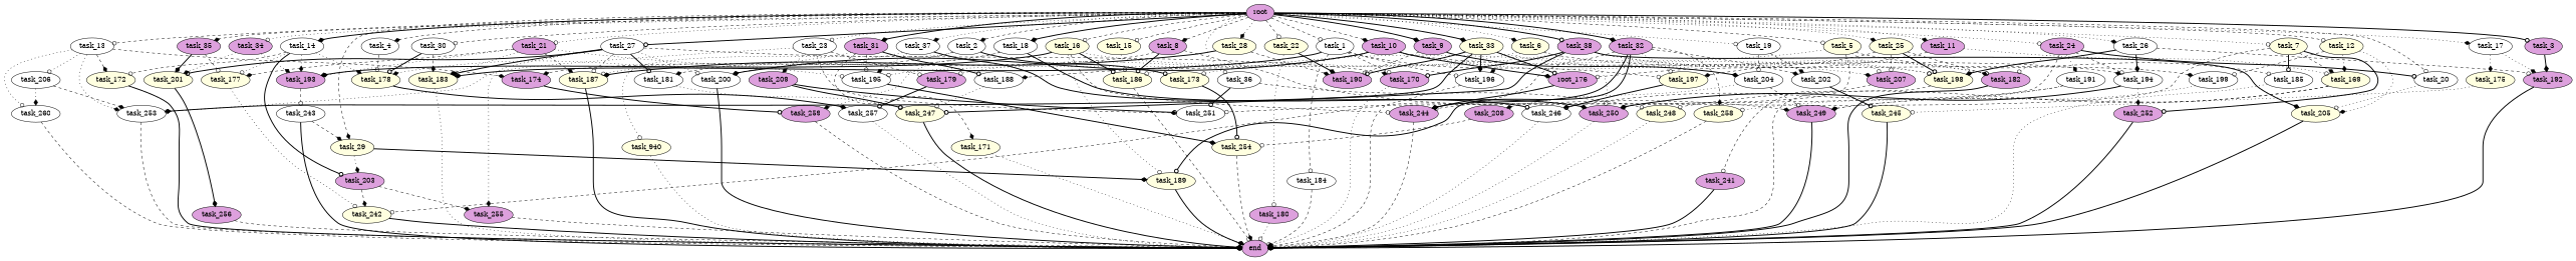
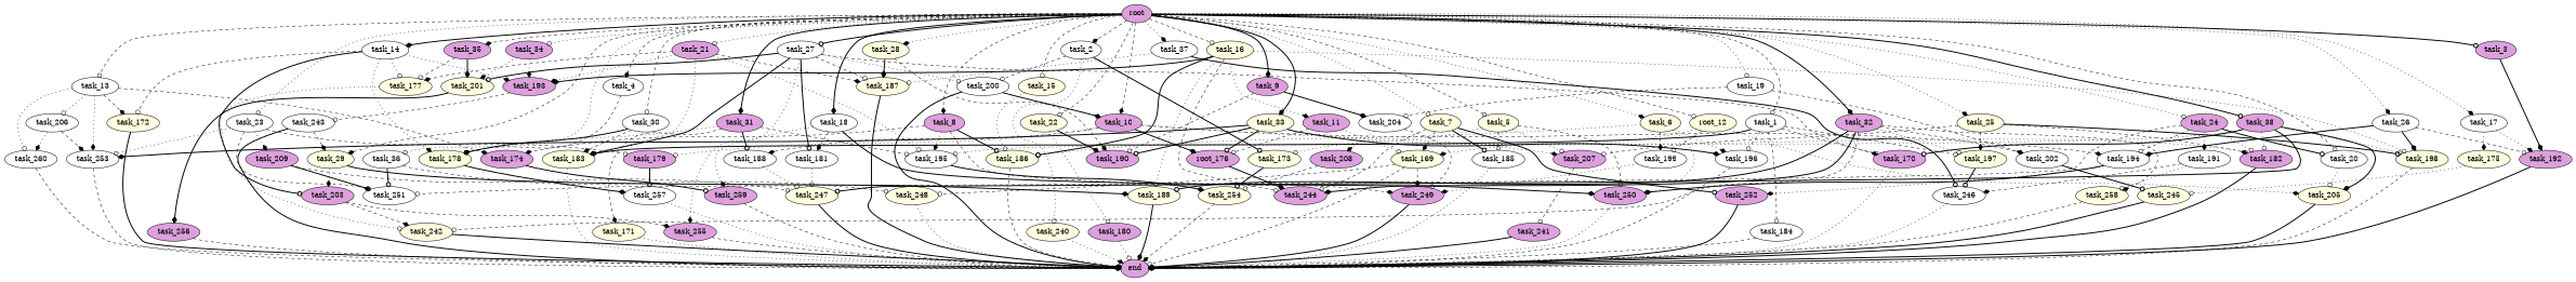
  digraph {
    node [fillcolor=plum style=filled]
    edge [arrowhead=odot style=dashed]
    task_254 [fillcolor=lightyellow]
    task_208
    end
    task_9
    task_190
    task_204 [fillcolor=white]
    task_249
    task_191 [fillcolor=white]
    task_246 [fillcolor=white]
    task_258 [fillcolor=lightyellow]
    task_247 [fillcolor=lightyellow]
    task_27 [fillcolor=white]
    task_183 [fillcolor=lightyellow]
    task_170
    task_201 [fillcolor=lightyellow]
    task_187 [fillcolor=lightyellow]
    task_200 [fillcolor=white]
    task_181 [fillcolor=white]
    task_255
    task_256
    task_251 [fillcolor=white]
    task_4 [fillcolor=white]
    task_178 [fillcolor=lightyellow]
    task_257 [fillcolor=white]
    task_2 [fillcolor=white]
-   task_240 [fillcolor=lightyellow label=task_940]
+   task_240 [fillcolor=lightyellow]
    task_173 [fillcolor=lightyellow]
    task_13 [fillcolor=white]
    task_260 [fillcolor=white]
    task_253 [fillcolor=white]
    task_174
    task_206 [fillcolor=white]
    task_172 [fillcolor=lightyellow]
    task_259
    task_182
    task_207
    task_241
    task_186 [fillcolor=lightyellow]
    task_177 [fillcolor=lightyellow]
    task_242 [fillcolor=lightyellow]
    task_245 [fillcolor=lightyellow]
    task_6 [fillcolor=lightyellow]
    task_199 [fillcolor=white]
    task_250
    task_196 [fillcolor=white]
    task_32
    task_189 [fillcolor=lightyellow]
    task_197 [fillcolor=lightyellow]
    task_202 [fillcolor=white]
    task_244
    task_175 [fillcolor=lightyellow]
    task_188 [fillcolor=white]
    task_31
    task_195 [fillcolor=white]
    task_171 [fillcolor=lightyellow]
    task_14 [fillcolor=white]
    task_193
    task_203
    task_243 [fillcolor=white]
    task_36 [fillcolor=white]
    task_248 [fillcolor=lightyellow]
    task_16 [fillcolor=lightyellow]
    task_198 [fillcolor=lightyellow]
    task_185 [fillcolor=white]
    task_194 [fillcolor=white]
    task_252
    task_15 [fillcolor=lightyellow]
    task_10
    n69 [label=root_176]
    task_179
    task_29 [fillcolor=lightyellow]
    task_209
    task_26 [fillcolor=white]
    task_192
    task_25 [fillcolor=lightyellow]
    task_30 [fillcolor=white]
    task_169 [fillcolor=lightyellow]
    task_180
    task_18 [fillcolor=white]
-   task_12 [fillcolor=lightyellow]
+   task_12 [fillcolor=lightyellow label=root_12]
    task_205 [fillcolor=lightyellow]
    task_33 [fillcolor=lightyellow]
    task_184 [fillcolor=white]
    task_21
    task_37 [fillcolor=white]
    task_23 [fillcolor=white]
    root
    task_5 [fillcolor=lightyellow]
    task_11
    task_3
    task_19 [fillcolor=white]
    task_22 [fillcolor=lightyellow]
    task_28 [fillcolor=lightyellow]
    task_7 [fillcolor=lightyellow]
    task_34
    task_17 [fillcolor=white]
    task_20 [fillcolor=white]
    task_1 [fillcolor=white]
    task_35
    task_38
    task_24
    task_8
    task_254 -> end [arrowhead=diamond]
    task_208 -> task_254
    task_9 -> task_190
    task_9 -> task_204 [arrowhead=diamond style=bold]
    task_204 -> task_208 [arrowhead=diamond style=dotted]
    task_204 -> task_249
    task_249 -> end [arrowhead=diamond style=bold]
    task_191 -> task_246 [arrowhead=diamond]
    task_191 -> task_258 [style=dotted]
    task_246 -> end [arrowhead=diamond style=dotted]
    task_258 -> end
    task_247 -> end [arrowhead=diamond style=bold]
    task_27 -> task_183 [arrowhead=diamond style=bold]
    task_27 -> task_170 [arrowhead=diamond]
    task_27 -> task_201 [style=bold]
    task_27 -> task_187
    task_27 -> task_200 [style=dotted]
    task_27 -> task_181 [style=bold]
    task_27 -> task_255 [arrowhead=diamond style=dotted]
    task_183 -> end [style=dotted]
    task_170 -> end [arrowhead=diamond style=dotted]
    task_201 -> task_256 [arrowhead=diamond style=bold]
    task_187 -> end [style=bold]
    task_200 -> end [arrowhead=diamond style=bold]
    task_181 -> task_247 [style=dotted]
    task_255 -> end
    task_256 -> end [arrowhead=diamond]
    task_4 -> task_178
    task_178 -> task_257 [arrowhead=diamond style=bold]
    task_257 -> end [style=dotted]
    task_2 -> task_200
    task_2 -> task_240 [style=dotted]
    task_2 -> task_173 [style=bold]
    task_240 -> end [arrowhead=diamond style=dotted]
    task_173 -> task_254 [style=bold]
    task_13 -> task_260 [style=dotted]
    task_13 -> task_253 [arrowhead=diamond style=dotted]
    task_13 -> task_174 [arrowhead=diamond]
    task_13 -> task_206 [style=dotted]
    task_13 -> task_172 [arrowhead=diamond]
    task_260 -> end
    task_253 -> end [arrowhead=diamond]
    task_174 -> task_259 [style=bold]
    task_206 -> task_260 [arrowhead=diamond style=dotted]
    task_206 -> task_253 [arrowhead=diamond]
    task_172 -> end [style=bold]
    task_259 -> end [arrowhead=diamond]
    task_182 -> end [style=bold]
    task_207 -> task_241
    task_241 -> end [arrowhead=diamond style=bold]
    task_186 -> end
    task_177 -> task_242 [style=dotted]
    task_242 -> end [arrowhead=diamond style=bold]
    task_245 -> end [style=bold]
    task_6 -> task_186 [style=dotted]
    task_6 -> task_199 [arrowhead=diamond]
    task_6 -> task_250 [style=dotted]
    task_6 -> task_196 [arrowhead=diamond style=dotted]
    task_199 -> task_249 [arrowhead=diamond style=dotted]
    task_250 -> end [style=dotted]
    task_196 -> end [arrowhead=diamond]
    task_32 -> task_258 [arrowhead=diamond]
    task_32 -> task_242
    task_32 -> task_189 [style=bold]
    task_32 -> task_197 [style=dotted]
    task_32 -> task_202 [arrowhead=diamond]
    task_32 -> task_244 [arrowhead=diamond style=bold]
    task_189 -> end [arrowhead=diamond style=bold]
    task_197 -> task_246 [style=bold]
    task_202 -> task_245 [style=bold]
-   task_244 -> end
+   task_169 -> end
    task_175 -> task_245 [style=dotted]
    task_188 -> task_247 [style=dotted]
    task_31 -> task_178 [arrowhead=diamond style=dotted]
    task_31 -> task_188 [style=bold]
    task_31 -> task_195
    task_31 -> task_171 [arrowhead=diamond]
    task_195 -> task_254 [arrowhead=diamond style=bold]
    task_171 -> end [arrowhead=diamond style=dotted]
    task_14 -> task_178 [arrowhead=diamond style=dotted]
    task_14 -> task_172
    task_14 -> task_177 [style=dotted]
    task_14 -> task_193 [arrowhead=diamond style=dotted]
    task_14 -> task_203 [style=bold]
    task_193 -> task_243
    task_203 -> task_255 [arrowhead=diamond]
    task_203 -> task_242 [arrowhead=diamond]
    task_243 -> end [arrowhead=diamond style=bold]
    task_243 -> task_29 [arrowhead=diamond]
    task_36 -> task_251 [style=bold]
    task_36 -> task_248
    task_248 -> end [arrowhead=diamond style=dotted]
    task_16 -> task_186 [style=bold]
    task_16 -> task_189 [style=dotted]
    task_16 -> task_244
    task_16 -> task_193 [arrowhead=diamond style=bold]
    task_16 -> task_198 [style=dotted]
    task_198 -> end
    task_185 -> end [arrowhead=diamond style=dotted]
    task_194 -> task_250 [arrowhead=diamond style=bold]
    task_194 -> task_252 [arrowhead=diamond style=dotted]
    task_252 -> end [arrowhead=diamond style=bold]
    task_15 -> task_186 [style=dotted]
-   task_10 -> task_200 [arrowhead=diamond style=bold]
+   task_200 -> task_10 [arrowhead=diamond style=bold]
    task_10 -> task_207 [arrowhead=diamond style=dotted]
    task_10 -> task_188 [arrowhead=diamond]
    task_10 -> task_194 [arrowhead=diamond]
    task_10 -> n69 [arrowhead=diamond style=bold]
    task_10 -> task_179 [style=dotted]
    n69 -> task_244 [arrowhead=diamond style=bold]
    task_179 -> task_257 [style=bold]
    task_29 -> task_189 [arrowhead=diamond style=bold]
    task_29 -> task_203 [arrowhead=diamond style=dotted]
-   task_209 -> task_247 [style=bold]
+   task_209 -> task_247
    task_209 -> task_251 [style=bold]
    task_26 -> task_198 [arrowhead=diamond style=bold]
    task_26 -> task_194 [arrowhead=diamond style=bold]
    task_26 -> task_192
    task_192 -> end [arrowhead=diamond style=bold]
    task_25 -> task_182 [arrowhead=diamond]
    task_25 -> task_207
    task_25 -> task_197 [arrowhead=diamond]
    task_25 -> task_198 [style=bold]
    task_30 -> task_183 [arrowhead=diamond]
    task_30 -> task_178 [style=bold]
    task_169 -> task_249 [arrowhead=diamond]
    task_169 -> task_248
    task_180 -> end [style=dotted]
    task_18 -> task_181 [arrowhead=diamond]
    task_18 -> task_259 [arrowhead=diamond style=dotted]
    task_18 -> task_250 [arrowhead=diamond style=bold]
    task_12 -> task_199
    task_12 -> task_169 [arrowhead=diamond style=dotted]
    task_12 -> task_205 [arrowhead=diamond style=dotted]
    task_205 -> end [arrowhead=diamond style=bold]
    task_33 -> task_190 [style=bold]
    task_33 -> task_253 [arrowhead=diamond style=bold]
    task_33 -> task_182 [style=dotted]
    task_33 -> task_196 [arrowhead=diamond style=bold]
    task_33 -> n69 [style=bold]
    task_184 -> end
    task_21 -> task_183 [arrowhead=diamond style=dotted]
    task_21 -> task_187 [arrowhead=diamond]
    task_21 -> task_177 [arrowhead=diamond]
    task_21 -> task_195 [style=dotted]
    task_21 -> task_193 [arrowhead=diamond style=dotted]
    task_37 -> task_246 [style=bold]
    task_37 -> task_187 [style=dotted]
    task_23 -> task_251 [arrowhead=diamond]
    task_23 -> task_253 [style=dotted]
    task_23 -> task_179
    task_23 -> task_209 [arrowhead=diamond style=dotted]
    root -> task_9 [arrowhead=diamond style=bold]
    root -> task_27 [style=bold]
    root -> task_4 [arrowhead=diamond]
    root -> task_2 [arrowhead=diamond]
    root -> task_13
    root -> task_6 [arrowhead=diamond style=dotted]
    root -> task_32 [arrowhead=diamond style=bold]
    root -> task_31 [arrowhead=diamond style=bold]
    root -> task_14 [arrowhead=diamond style=bold]
    root -> task_36 [style=dotted]
    root -> task_16
    root -> task_15
    root -> task_10 [arrowhead=diamond]
    root -> task_29 [arrowhead=diamond]
    root -> task_26 [arrowhead=diamond style=dotted]
    root -> task_25 [arrowhead=diamond style=dotted]
    root -> task_30
    root -> task_18 [arrowhead=diamond style=bold]
    root -> task_12
    root -> task_33 [arrowhead=diamond style=bold]
    root -> task_21 [style=dotted]
    root -> task_37 [arrowhead=diamond style=dotted]
    root -> task_23 [style=dotted]
    root -> task_5
-   root -> task_11 [arrowhead=diamond style=dotted]
+   task_16 -> task_11 [arrowhead=diamond style=dotted]
    root -> task_3 [style=bold]
    root -> task_19 [style=dotted]
    root -> task_22
    root -> task_28 [arrowhead=diamond style=dotted]
    root -> task_7 [style=dotted]
    root -> task_34 [style=dotted]
    root -> task_17 [arrowhead=diamond style=dotted]
    root -> task_20
    root -> task_1
    root -> task_35 [arrowhead=diamond]
    root -> task_38 [style=bold]
    root -> task_24 [style=dotted]
    root -> task_8 [arrowhead=diamond]
    task_5 -> task_173 [style=dotted]
    task_5 -> task_207 [style=dotted]
    task_5 -> task_250
    task_5 -> task_185
    task_11 -> n69
    task_11 -> task_169 [style=dotted]
    task_3 -> task_192 [arrowhead=diamond style=bold]
    task_19 -> task_204
    task_19 -> task_202 [arrowhead=diamond]
    task_22 -> task_190 [arrowhead=diamond style=bold]
    task_22 -> task_180 [style=dotted]
    task_28 -> task_190 [arrowhead=diamond]
    task_28 -> task_187 [arrowhead=diamond style=bold]
    task_7 -> task_244
    task_7 -> task_185 [style=bold]
    task_7 -> task_252 [style=bold]
    task_7 -> task_169 [arrowhead=diamond]
    task_34 -> task_201 [arrowhead=diamond style=dotted]
    task_34 -> task_193 [arrowhead=diamond style=dotted]
    task_17 -> task_175 [arrowhead=diamond style=dotted]
    task_17 -> task_192 [arrowhead=diamond style=dotted]
    task_20 -> task_205 [style=dotted]
    task_1 -> task_183 [arrowhead=diamond style=bold]
    task_1 -> task_170
    task_1 -> task_196
    task_1 -> task_197
    task_1 -> task_184
    task_35 -> task_201 [arrowhead=diamond style=bold]
    task_35 -> task_177
    task_38 -> task_247 [style=bold]
    task_38 -> task_170 [style=bold]
    task_38 -> task_182 [style=dotted]
    task_38 -> task_195 [style=dotted]
    task_38 -> task_198 [style=dotted]
    task_38 -> task_205 [arrowhead=diamond style=bold]
    task_24 -> task_191 [arrowhead=diamond style=dotted]
    task_24 -> task_251
    task_24 -> task_182 [style=dotted]
    task_24 -> task_194
    task_24 -> task_20 [style=bold]
    task_8 -> task_249 [arrowhead=diamond]
    task_8 -> task_174 [arrowhead=diamond]
    task_8 -> task_186 [style=bold]
-   task_37 -> task_195 [arrowhead=diamond style=dotted]
+   task_8 -> task_195 [arrowhead=diamond style=dotted]
  }
